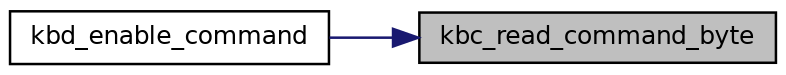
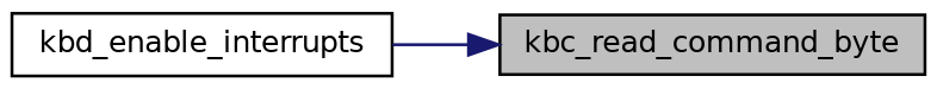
  digraph {
    rankdir=RL
    node [color=black fontname=Helvetica fontsize=10 shape=record style=filled]
    n1 [fillcolor=grey75 fontcolor=black height=0.2 label=kbc_read_command_byte width=0.4]
-   n2 [fillcolor=white height=0.2 label=kbd_enable_command width=0.4]
+   n2 [fillcolor=white height=0.2 label=kbd_enable_interrupts width=0.4]
    n1 -> n2 [color=midnightblue dir=back fontname=Helvetica fontsize=10 labelfontname=Helvetica labelfontsize=10 style=solid]
  }
